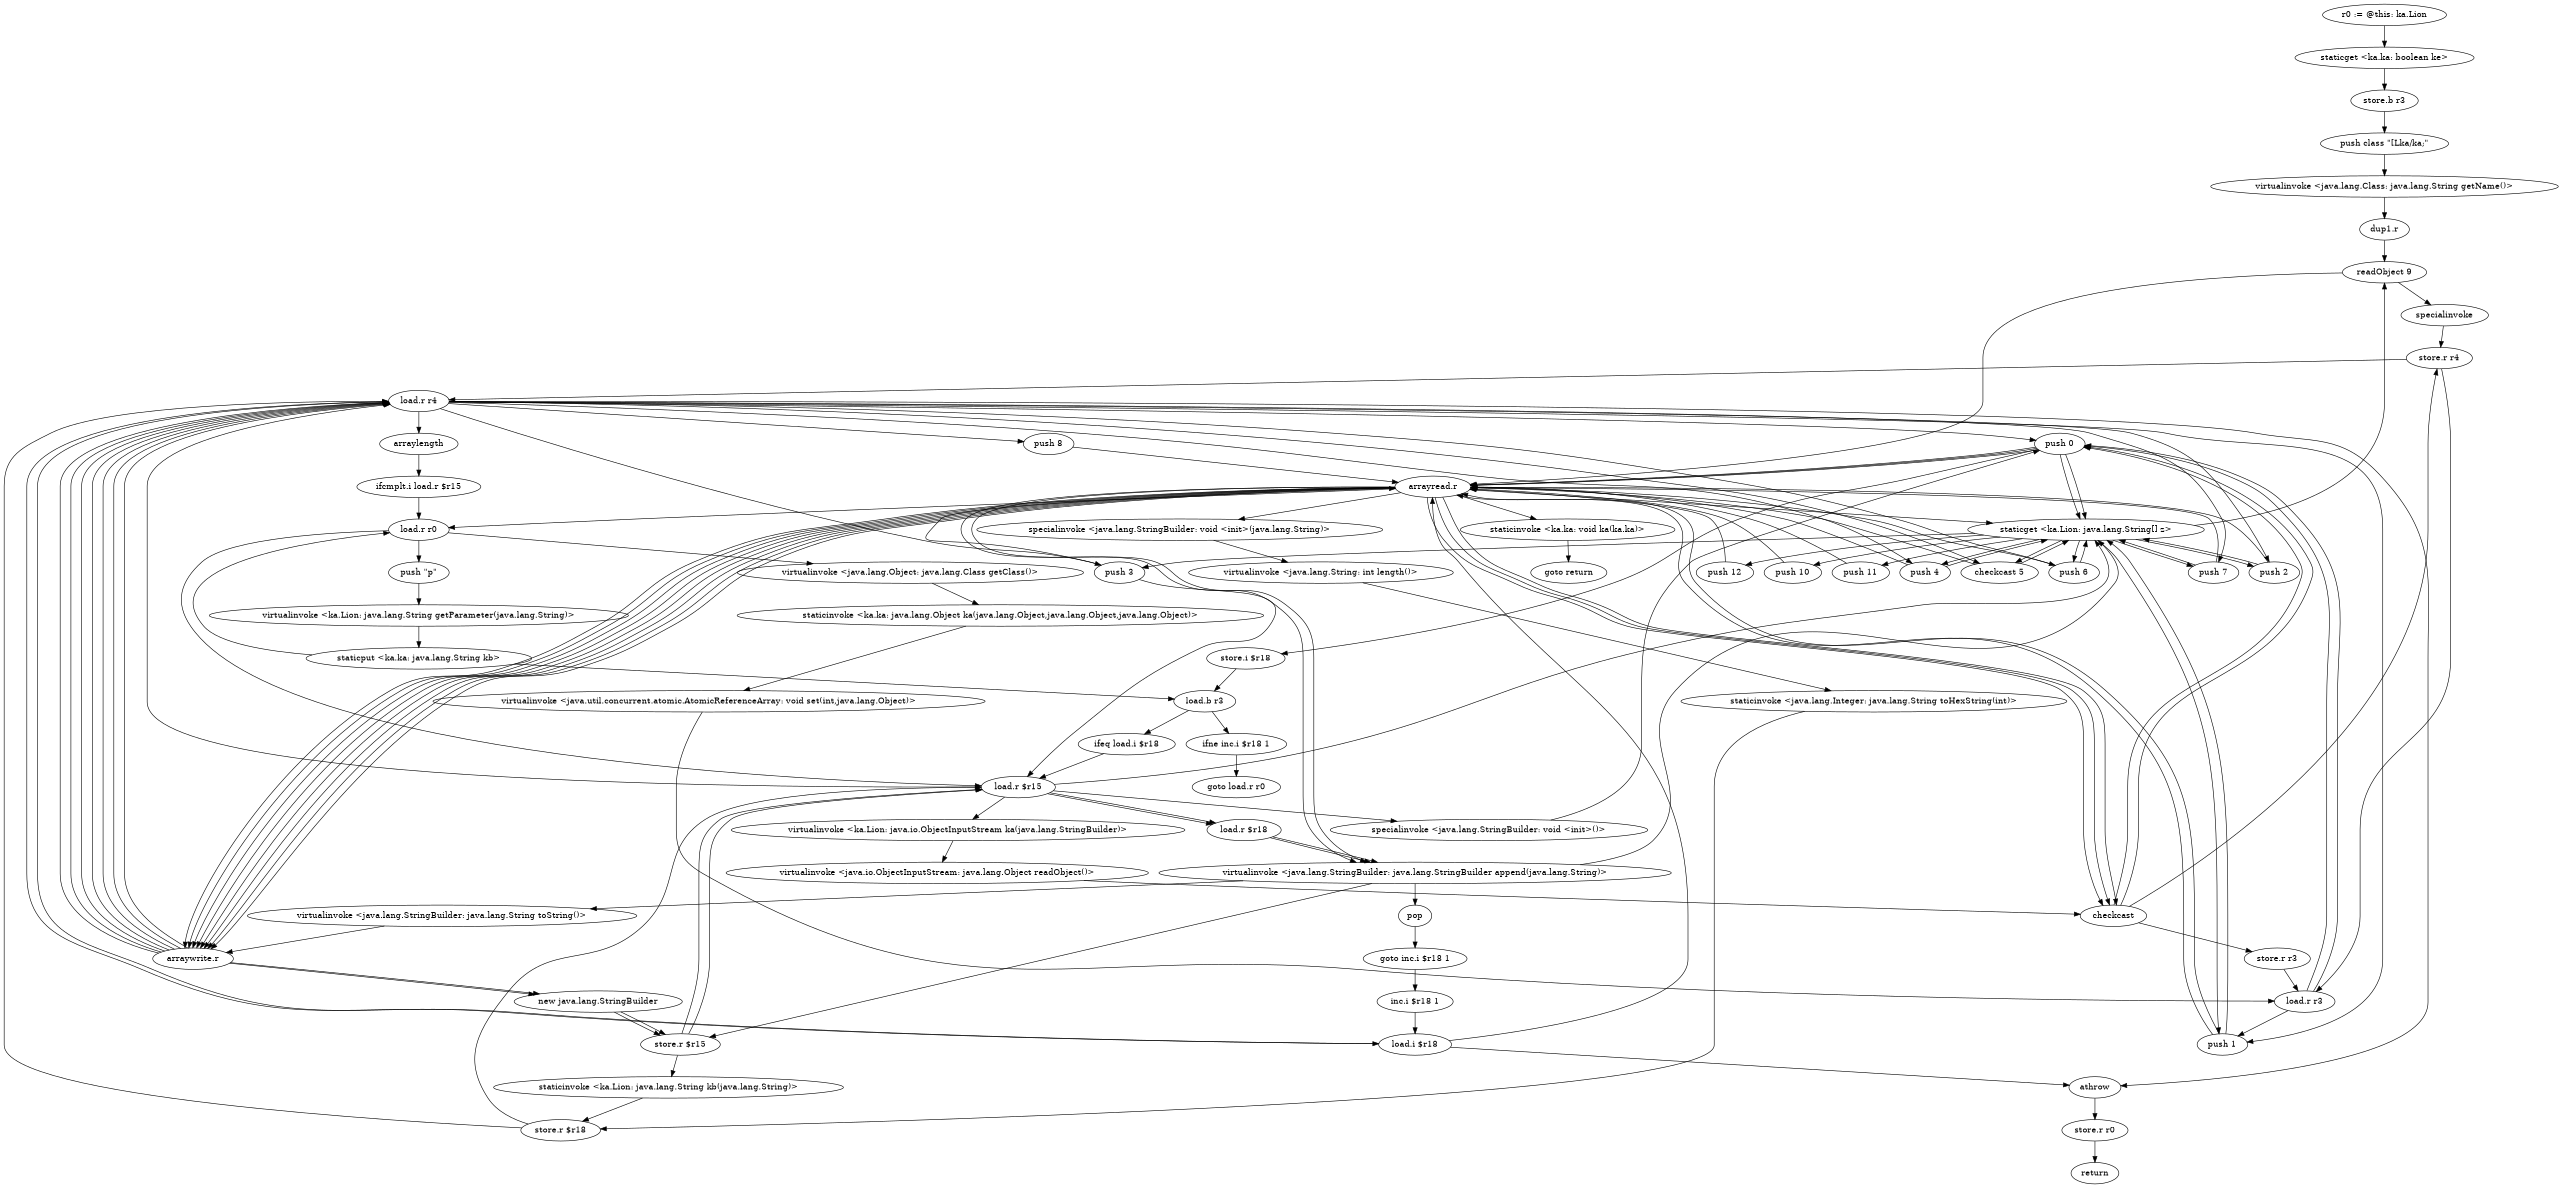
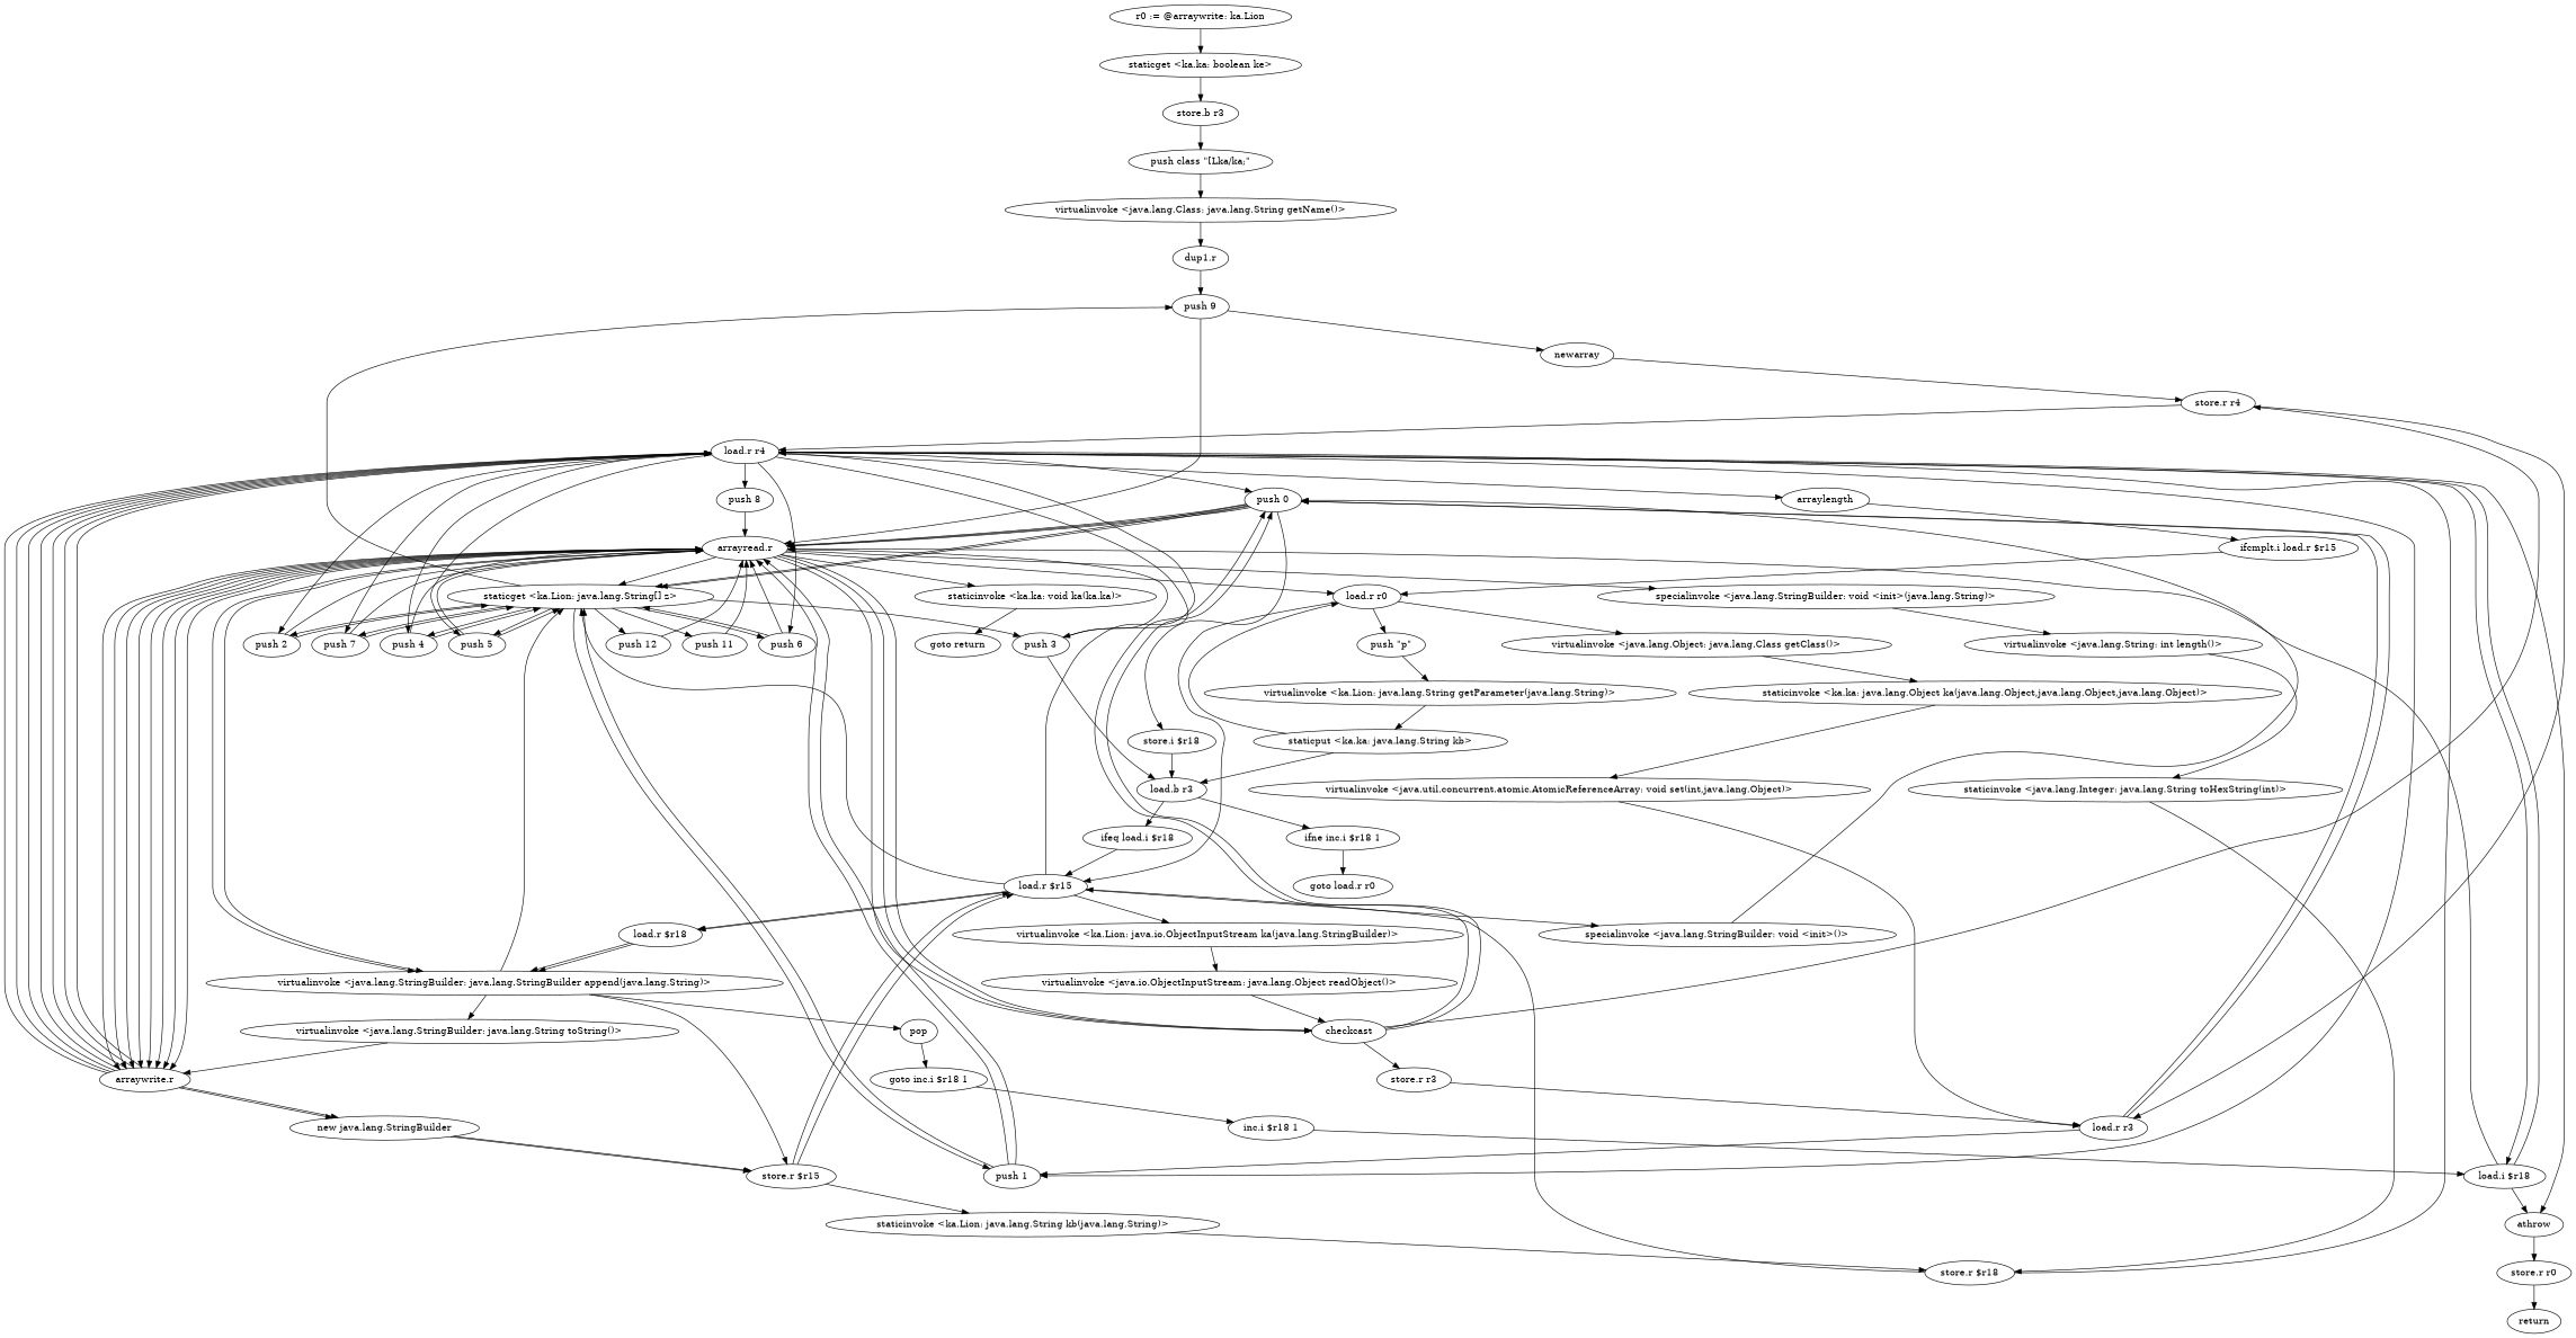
  digraph {
-   "r0 := @this: ka.Lion"
+   "r0 := @this: ka.Lion" [label="r0 := @arraywrite: ka.Lion"]
    "staticget <ka.ka: boolean ke>"
    "store.b r3"
    "push class \"[Lka/ka;\""
    "virtualinvoke <java.lang.Class: java.lang.String getName()>"
    "dup1.r"
-   "push 9" [label="readObject 9"]
-   newarray [label=specialinvoke]
+   "push 9"
+   newarray
    "arrayread.r"
    "store.r r4"
    "staticget <ka.Lion: java.lang.String[] z>"
    "arraywrite.r"
    "specialinvoke <java.lang.StringBuilder: void <init>(java.lang.String)>"
    "virtualinvoke <java.lang.StringBuilder: java.lang.StringBuilder append(java.lang.String)>"
    "load.r r0"
    checkcast
    "staticinvoke <ka.ka: void ka(ka.ka)>"
    "load.r r4"
    "load.r r3"
    "push 0"
    "push 2"
    "push 1"
    "push 7"
    "push 4"
    "push 3"
-   "push 5" [label="checkcast 5"]
+   "push 5"
    "push 6"
    "push 8"
    "load.i $r18"
    athrow
    arraylength
    "store.i $r18"
    "load.r $r15"
    "store.r r0"
    "ifcmplt.i load.r $r15"
    "push 12"
-   "push 10"
    "push 11"
    "load.b r3"
    "new java.lang.StringBuilder"
    "virtualinvoke <java.lang.String: int length()>"
    "store.r $r15"
    "virtualinvoke <java.lang.StringBuilder: java.lang.String toString()>"
    pop
    "push \"p\""
    "virtualinvoke <java.lang.Object: java.lang.Class getClass()>"
    "store.r r3"
    "goto return"
    "staticinvoke <ka.Lion: java.lang.String kb(java.lang.String)>"
    "load.r $r18"
    "specialinvoke <java.lang.StringBuilder: void <init>()>"
    "virtualinvoke <ka.Lion: java.io.ObjectInputStream ka(java.lang.StringBuilder)>"
    "store.r $r18"
    "virtualinvoke <java.io.ObjectInputStream: java.lang.Object readObject()>"
    "staticinvoke <java.lang.Integer: java.lang.String toHexString(int)>"
    "goto inc.i $r18 1"
    "ifeq load.i $r18"
    "ifne inc.i $r18 1"
    "goto load.r r0"
    return
    "inc.i $r18 1"
    "virtualinvoke <ka.Lion: java.lang.String getParameter(java.lang.String)>"
    "staticinvoke <ka.ka: java.lang.Object ka(java.lang.Object,java.lang.Object,java.lang.Object)>"
    "staticput <ka.ka: java.lang.String kb>"
    "virtualinvoke <java.util.concurrent.atomic.AtomicReferenceArray: void set(int,java.lang.Object)>"
    "r0 := @this: ka.Lion" -> "staticget <ka.ka: boolean ke>"
    "staticget <ka.ka: boolean ke>" -> "store.b r3"
    "store.b r3" -> "push class \"[Lka/ka;\""
    "push class \"[Lka/ka;\"" -> "virtualinvoke <java.lang.Class: java.lang.String getName()>"
    "virtualinvoke <java.lang.Class: java.lang.String getName()>" -> "dup1.r"
    "dup1.r" -> "push 9"
    "push 9" -> newarray
    "push 9" -> "arrayread.r"
    newarray -> "store.r r4"
    "arrayread.r" -> "staticget <ka.Lion: java.lang.String[] z>"
    "arrayread.r" -> "arraywrite.r"
    "arrayread.r" -> "arraywrite.r"
    "arrayread.r" -> "arraywrite.r"
    "arrayread.r" -> "arraywrite.r"
    "arrayread.r" -> "arraywrite.r"
    "arrayread.r" -> "arraywrite.r"
    "arrayread.r" -> "arraywrite.r"
    "arrayread.r" -> "arraywrite.r"
    "arrayread.r" -> "specialinvoke <java.lang.StringBuilder: void <init>(java.lang.String)>"
    "arrayread.r" -> "virtualinvoke <java.lang.StringBuilder: java.lang.StringBuilder append(java.lang.String)>"
    "arrayread.r" -> "virtualinvoke <java.lang.StringBuilder: java.lang.StringBuilder append(java.lang.String)>"
    "arrayread.r" -> "load.r r0"
    "arrayread.r" -> checkcast
    "arrayread.r" -> checkcast
    "arrayread.r" -> checkcast
    "arrayread.r" -> "staticinvoke <ka.ka: void ka(ka.ka)>"
    "store.r r4" -> "load.r r4"
    "store.r r4" -> "load.r r3"
    "staticget <ka.Lion: java.lang.String[] z>" -> "push 9"
    "staticget <ka.Lion: java.lang.String[] z>" -> "push 2"
    "staticget <ka.Lion: java.lang.String[] z>" -> "push 1"
    "staticget <ka.Lion: java.lang.String[] z>" -> "push 7"
    "staticget <ka.Lion: java.lang.String[] z>" -> "push 4"
    "staticget <ka.Lion: java.lang.String[] z>" -> "push 3"
    "staticget <ka.Lion: java.lang.String[] z>" -> "push 5"
    "staticget <ka.Lion: java.lang.String[] z>" -> "push 6"
    "staticget <ka.Lion: java.lang.String[] z>" -> "push 12"
-   "staticget <ka.Lion: java.lang.String[] z>" -> "push 10"
    "staticget <ka.Lion: java.lang.String[] z>" -> "push 11"
    "arraywrite.r" -> "load.r r4"
    "arraywrite.r" -> "load.r r4"
    "arraywrite.r" -> "load.r r4"
    "arraywrite.r" -> "load.r r4"
    "arraywrite.r" -> "load.r r4"
    "arraywrite.r" -> "load.r r4"
    "arraywrite.r" -> "load.r r4"
    "arraywrite.r" -> "new java.lang.StringBuilder"
    "arraywrite.r" -> "new java.lang.StringBuilder"
    "specialinvoke <java.lang.StringBuilder: void <init>(java.lang.String)>" -> "virtualinvoke <java.lang.String: int length()>"
    "virtualinvoke <java.lang.StringBuilder: java.lang.StringBuilder append(java.lang.String)>" -> "staticget <ka.Lion: java.lang.String[] z>"
    "virtualinvoke <java.lang.StringBuilder: java.lang.StringBuilder append(java.lang.String)>" -> "store.r $r15"
    "virtualinvoke <java.lang.StringBuilder: java.lang.StringBuilder append(java.lang.String)>" -> "virtualinvoke <java.lang.StringBuilder: java.lang.String toString()>"
    "virtualinvoke <java.lang.StringBuilder: java.lang.StringBuilder append(java.lang.String)>" -> pop
    "load.r r0" -> "load.r $r15"
    "load.r r0" -> "push \"p\""
    "load.r r0" -> "virtualinvoke <java.lang.Object: java.lang.Class getClass()>"
    checkcast -> "store.r r4"
    checkcast -> "push 0"
    checkcast -> "push 0"
    checkcast -> "store.r r3"
    "staticinvoke <ka.ka: void ka(ka.ka)>" -> "goto return"
    "load.r r4" -> "push 0"
    "load.r r4" -> "push 2"
    "load.r r4" -> "push 1"
    "load.r r4" -> "push 7"
    "load.r r4" -> "push 4"
    "load.r r4" -> "push 3"
    "load.r r4" -> "push 5"
    "load.r r4" -> "push 6"
    "load.r r4" -> "push 8"
    "load.r r4" -> "load.i $r18"
    "load.r r4" -> athrow
    "load.r r4" -> arraylength
    "load.r r3" -> "push 0"
    "load.r r3" -> "push 0"
    "load.r r3" -> "push 1"
    "push 0" -> "arrayread.r"
    "push 0" -> "arrayread.r"
    "push 0" -> "arrayread.r"
    "push 0" -> "staticget <ka.Lion: java.lang.String[] z>"
    "push 0" -> "staticget <ka.Lion: java.lang.String[] z>"
    "push 0" -> "store.i $r18"
    "push 2" -> "arrayread.r"
    "push 2" -> "staticget <ka.Lion: java.lang.String[] z>"
    "push 1" -> "arrayread.r"
    "push 1" -> "arrayread.r"
    "push 1" -> "staticget <ka.Lion: java.lang.String[] z>"
    "push 7" -> "arrayread.r"
    "push 7" -> "staticget <ka.Lion: java.lang.String[] z>"
    "push 4" -> "arrayread.r"
    "push 4" -> "staticget <ka.Lion: java.lang.String[] z>"
    "push 3" -> "arrayread.r"
-   "push 3" -> "load.r $r15"
+   "push 3" -> "load.b r3"
    "push 5" -> "arrayread.r"
    "push 5" -> "staticget <ka.Lion: java.lang.String[] z>"
    "push 6" -> "arrayread.r"
    "push 6" -> "staticget <ka.Lion: java.lang.String[] z>"
    "push 8" -> "arrayread.r"
    "load.i $r18" -> "arrayread.r"
    "load.i $r18" -> "load.r r4"
    "load.i $r18" -> athrow
    athrow -> "store.r r0"
    arraylength -> "ifcmplt.i load.r $r15"
    "store.i $r18" -> "load.b r3"
    "load.r $r15" -> "staticget <ka.Lion: java.lang.String[] z>"
    "load.r $r15" -> "load.r r4"
    "load.r $r15" -> "load.r $r18"
    "load.r $r15" -> "load.r $r18"
    "load.r $r15" -> "specialinvoke <java.lang.StringBuilder: void <init>()>"
    "load.r $r15" -> "virtualinvoke <ka.Lion: java.io.ObjectInputStream ka(java.lang.StringBuilder)>"
    "store.r r0" -> return
    "ifcmplt.i load.r $r15" -> "load.r r0"
    "push 12" -> "arrayread.r"
-   "push 10" -> "arrayread.r"
    "push 11" -> "arrayread.r"
    "load.b r3" -> "ifeq load.i $r18"
    "load.b r3" -> "ifne inc.i $r18 1"
    "new java.lang.StringBuilder" -> "store.r $r15"
    "new java.lang.StringBuilder" -> "store.r $r15"
    "virtualinvoke <java.lang.String: int length()>" -> "staticinvoke <java.lang.Integer: java.lang.String toHexString(int)>"
    "store.r $r15" -> "load.r $r15"
    "store.r $r15" -> "load.r $r15"
    "store.r $r15" -> "staticinvoke <ka.Lion: java.lang.String kb(java.lang.String)>"
    "virtualinvoke <java.lang.StringBuilder: java.lang.String toString()>" -> "arraywrite.r"
    pop -> "goto inc.i $r18 1"
    "push \"p\"" -> "virtualinvoke <ka.Lion: java.lang.String getParameter(java.lang.String)>"
    "virtualinvoke <java.lang.Object: java.lang.Class getClass()>" -> "staticinvoke <ka.ka: java.lang.Object ka(java.lang.Object,java.lang.Object,java.lang.Object)>"
    "store.r r3" -> "load.r r3"
    "staticinvoke <ka.Lion: java.lang.String kb(java.lang.String)>" -> "store.r $r18"
    "load.r $r18" -> "virtualinvoke <java.lang.StringBuilder: java.lang.StringBuilder append(java.lang.String)>"
    "load.r $r18" -> "virtualinvoke <java.lang.StringBuilder: java.lang.StringBuilder append(java.lang.String)>"
    "specialinvoke <java.lang.StringBuilder: void <init>()>" -> "push 0"
    "virtualinvoke <ka.Lion: java.io.ObjectInputStream ka(java.lang.StringBuilder)>" -> "virtualinvoke <java.io.ObjectInputStream: java.lang.Object readObject()>"
    "store.r $r18" -> "load.r r4"
    "store.r $r18" -> "load.r $r15"
    "virtualinvoke <java.io.ObjectInputStream: java.lang.Object readObject()>" -> checkcast
    "staticinvoke <java.lang.Integer: java.lang.String toHexString(int)>" -> "store.r $r18"
    "goto inc.i $r18 1" -> "inc.i $r18 1"
    "ifeq load.i $r18" -> "load.r $r15"
    "ifne inc.i $r18 1" -> "goto load.r r0"
    "inc.i $r18 1" -> "load.i $r18"
    "virtualinvoke <ka.Lion: java.lang.String getParameter(java.lang.String)>" -> "staticput <ka.ka: java.lang.String kb>"
    "staticinvoke <ka.ka: java.lang.Object ka(java.lang.Object,java.lang.Object,java.lang.Object)>" -> "virtualinvoke <java.util.concurrent.atomic.AtomicReferenceArray: void set(int,java.lang.Object)>"
    "staticput <ka.ka: java.lang.String kb>" -> "load.r r0"
    "staticput <ka.ka: java.lang.String kb>" -> "load.b r3"
    "virtualinvoke <java.util.concurrent.atomic.AtomicReferenceArray: void set(int,java.lang.Object)>" -> "load.r r3"
  }
